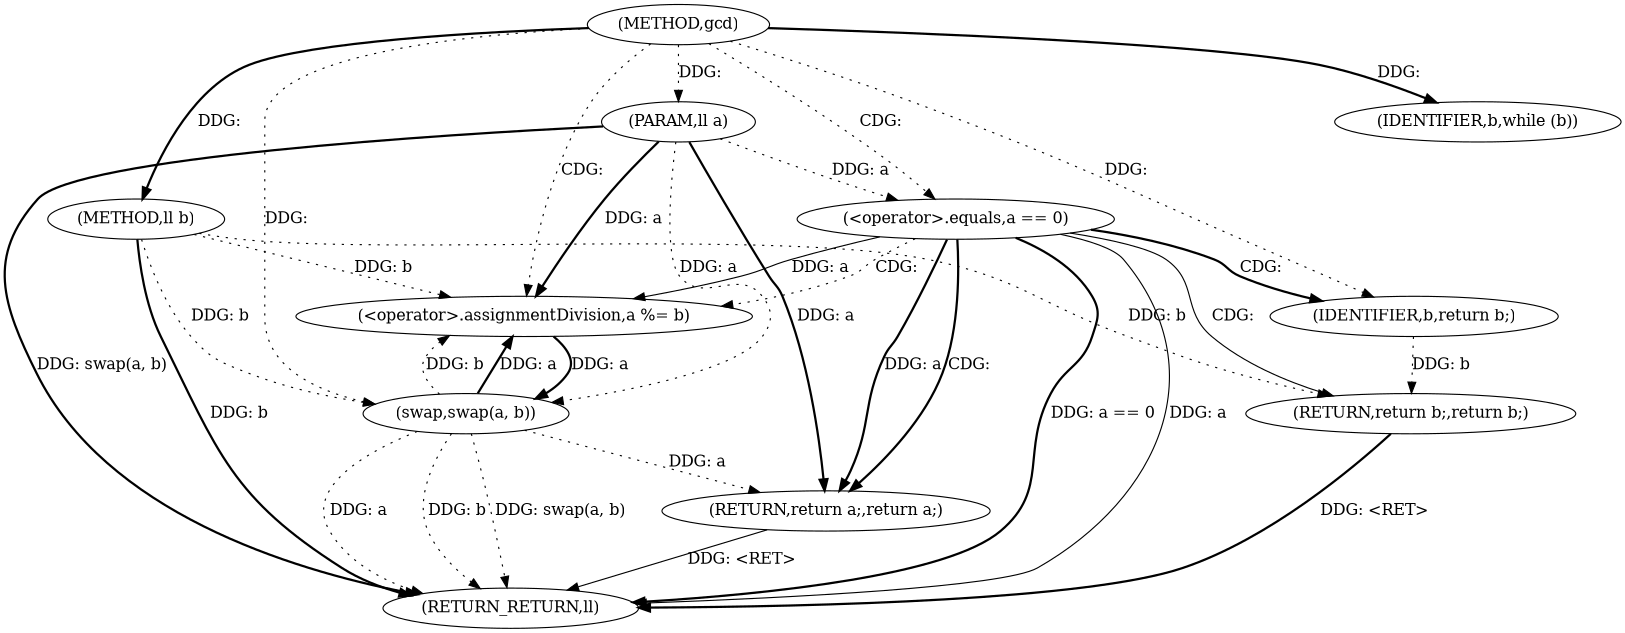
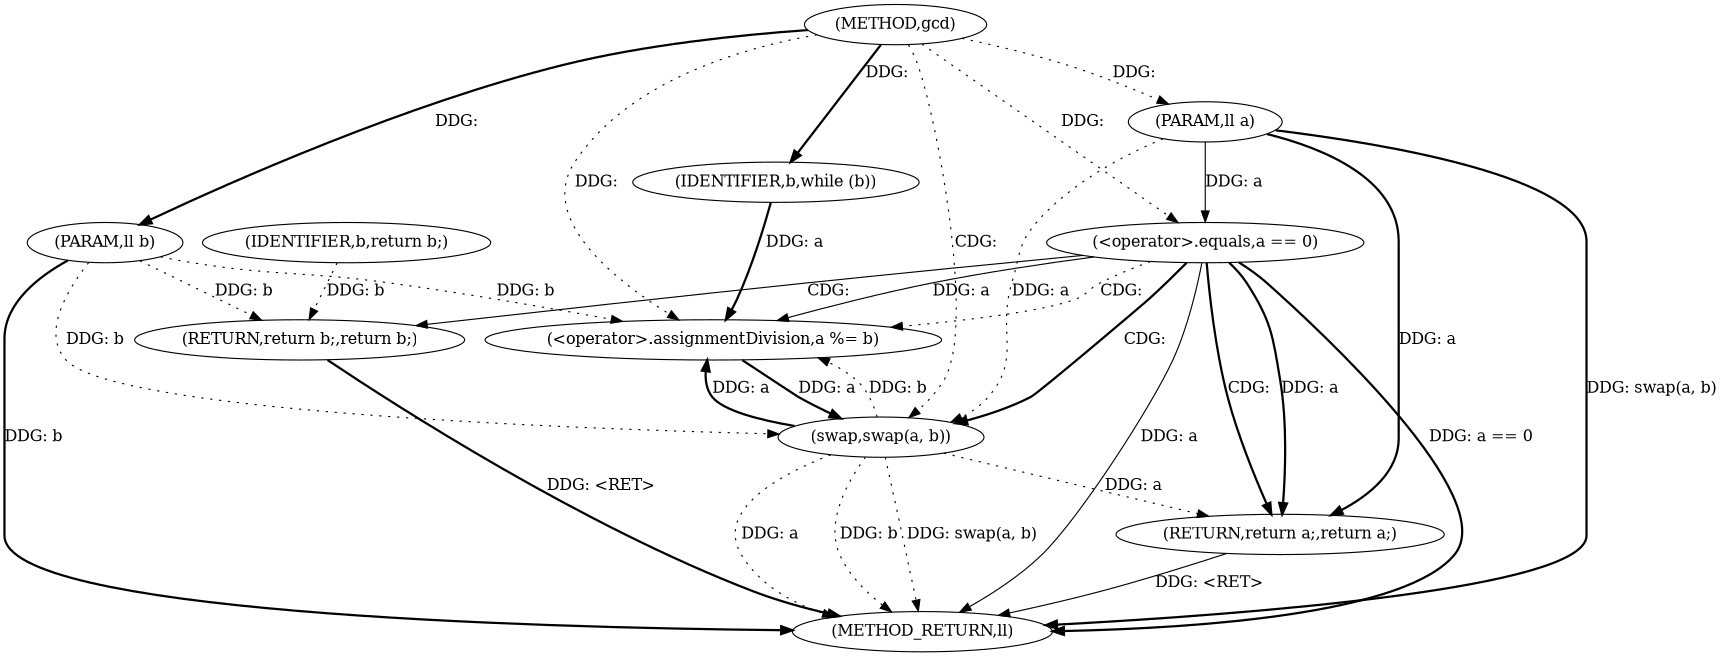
  digraph {
    edge [style=dotted]
    n1 [label="(METHOD,gcd)"]
    n2 [label="(PARAM,ll a)"]
-   n3 [label="(METHOD,ll b)"]
+   n3 [label="(PARAM,ll b)"]
    n4 [label="(<operator>.equals,a == 0)"]
    n5 [label="(IDENTIFIER,b,while (b))"]
    n6 [label="(IDENTIFIER,b,return b;)"]
    n7 [label="(<operator>.assignmentDivision,a %= b)"]
    n8 [label="(swap,swap(a, b))"]
-   n9 [label="(RETURN_RETURN,ll)"]
+   n9 [label="(METHOD_RETURN,ll)"]
    n10 [label="(RETURN,return a;,return a;)"]
    n11 [label="(RETURN,return b;,return b;)"]
    n1 -> n2 [label="DDG: "]
    n1 -> n3 [label="DDG: " style=bold]
-   n1 -> n4 [label="CDG: "]
+   n1 -> n4 [label="DDG: "]
    n1 -> n5 [label="DDG: " style=bold]
-   n1 -> n6 [label="DDG: "]
-   n1 -> n7 [label="CDG: "]
-   n1 -> n8 [label="DDG: "]
-   n2 -> n4 [label="DDG: a"]
-   n2 -> n7 [label="DDG: a" style=bold]
+   n1 -> n7 [label="DDG: "]
+   n1 -> n8 [label="CDG: "]
+   n2 -> n4 [label="DDG: a" style=solid]
+   n5 -> n7 [label="DDG: a" style=bold]
    n2 -> n8 [label="DDG: a"]
    n2 -> n9 [label="DDG: swap(a, b)" style=bold]
    n2 -> n10 [label="DDG: a" style=bold]
    n3 -> n7 [label="DDG: b"]
    n3 -> n8 [label="DDG: b"]
    n3 -> n9 [label="DDG: b" style=bold]
    n3 -> n11 [label="DDG: b"]
    n4 -> n7 [label="DDG: a" style=solid]
    n4 -> n7 [label="CDG: "]
-   n4 -> n6 [label="CDG: " style=bold]
+   n4 -> n8 [label="CDG: " style=bold]
    n4 -> n9 [label="DDG: a" style=solid]
    n4 -> n9 [label="DDG: a == 0" style=bold]
    n4 -> n10 [label="DDG: a" style=bold]
    n4 -> n10 [label="CDG: " style=bold]
    n4 -> n11 [label="CDG: " style=solid]
    n6 -> n11 [label="DDG: b"]
    n7 -> n8 [label="DDG: a" style=bold]
    n8 -> n7 [label="DDG: b"]
    n8 -> n7 [label="DDG: a" style=bold]
    n8 -> n9 [label="DDG: a"]
    n8 -> n9 [label="DDG: b"]
    n8 -> n9 [label="DDG: swap(a, b)"]
    n8 -> n10 [label="DDG: a"]
    n10 -> n9 [label="DDG: <RET>" style=solid]
    n11 -> n9 [label="DDG: <RET>" style=bold]
  }
